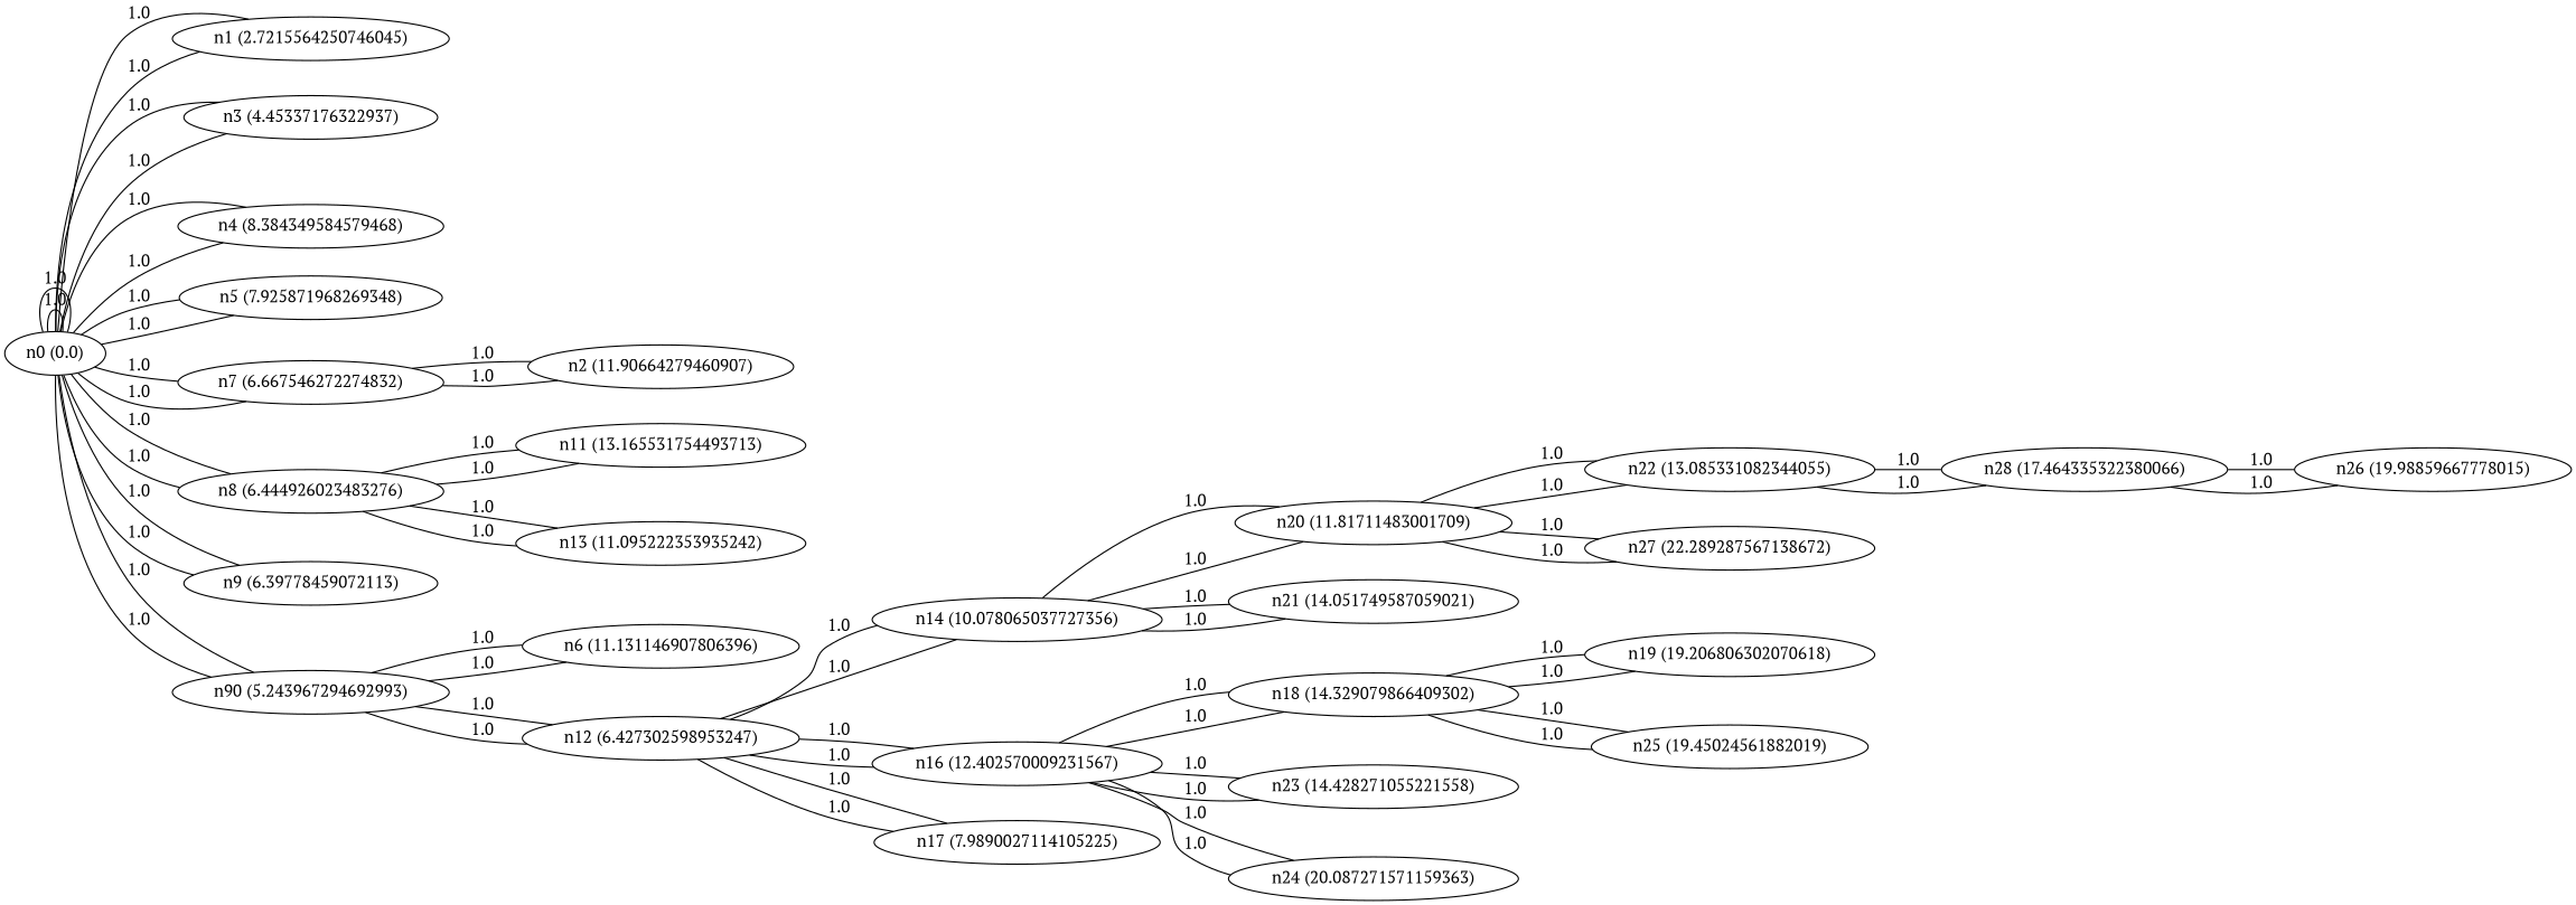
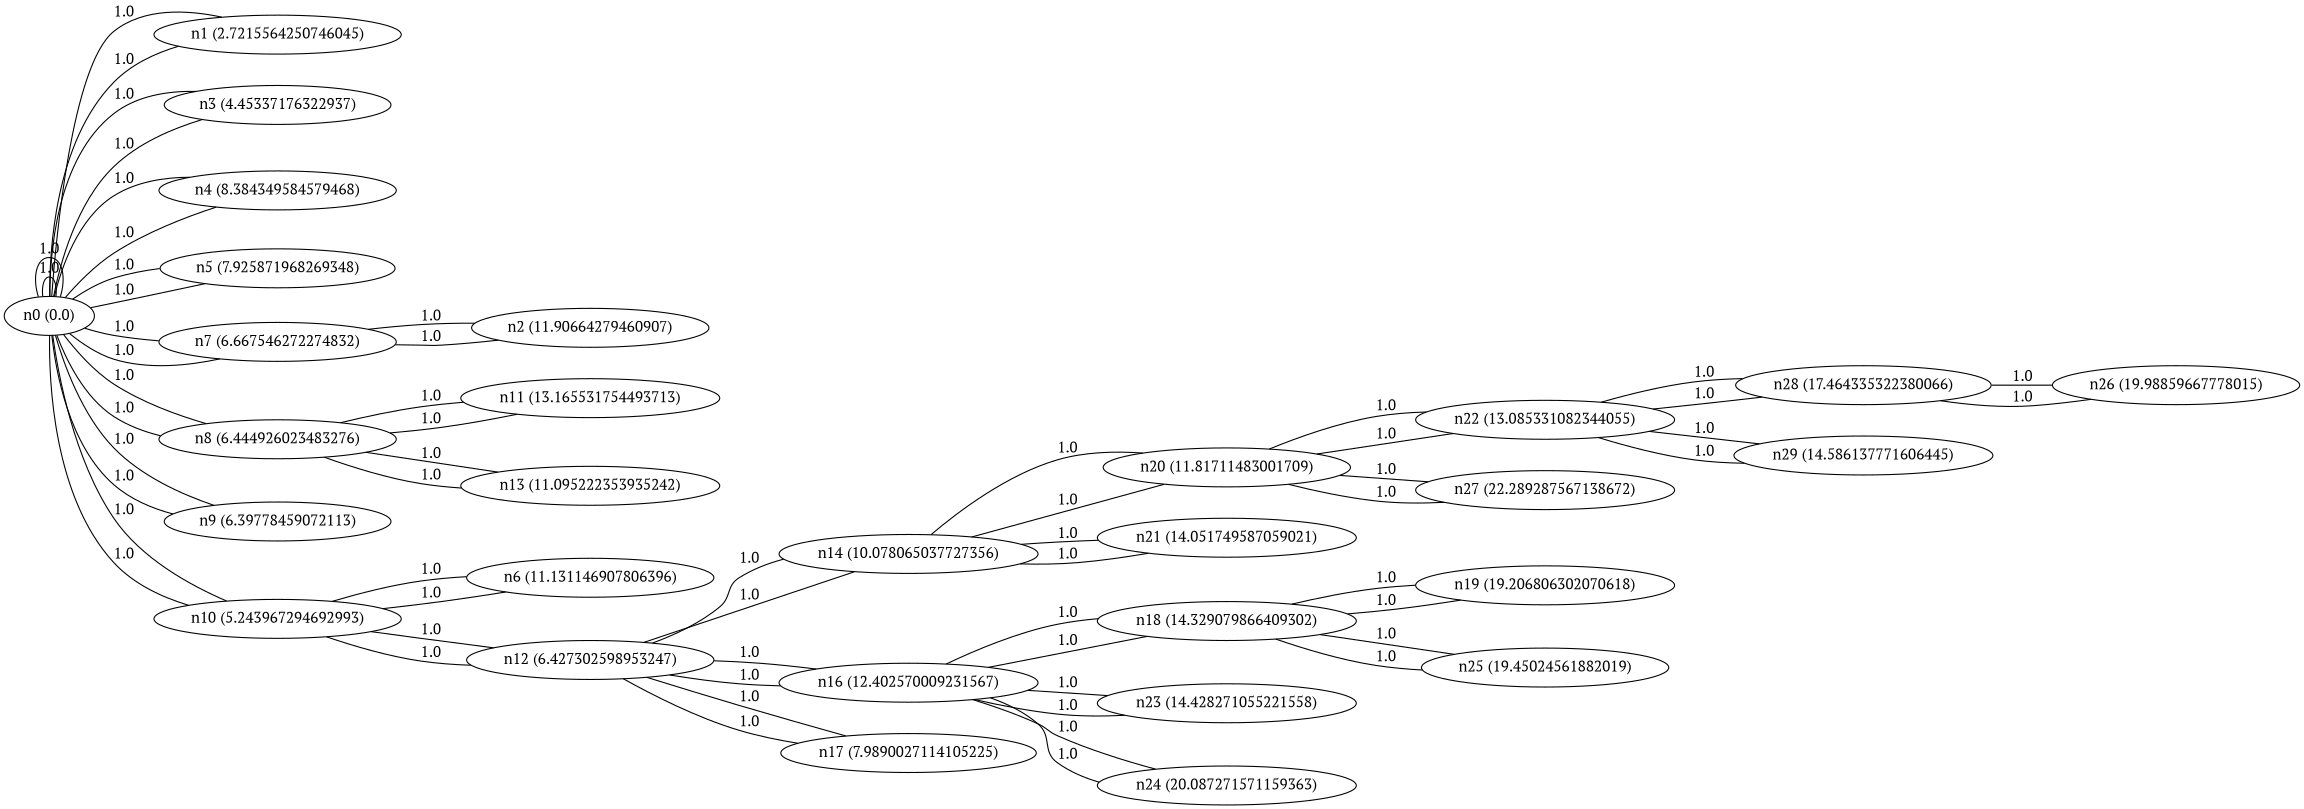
  graph {
    fontname="PT Serif"
    rankdir=LR
    node [fontname="PT Serif"]
    edge [fontname="PT Serif" weight=1.0]
    n1 [label="n0 (0.0)"]
    n2 [label="n1 (2.7215564250746045)"]
    n3 [label="n3 (4.45337176322937)"]
    n4 [label="n4 (8.384349584579468)"]
    n5 [label="n5 (7.925871968269348)"]
    n6 [label="n7 (6.667546272274832)"]
    n7 [label="n8 (6.444926023483276)"]
    n8 [label="n9 (6.39778459072113)"]
-   n9 [label="n90 (5.243967294692993)"]
+   n9 [label="n10 (5.243967294692993)"]
    n10 [label="n2 (11.90664279460907)"]
    n11 [label="n11 (13.165531754493713)"]
    n12 [label="n13 (11.095222353935242)"]
    n13 [label="n6 (11.131146907806396)"]
    n14 [label="n12 (6.427302598953247)"]
    n15 [label="n14 (10.078065037727356)"]
    n16 [label="n16 (12.402570009231567)"]
    n17 [label="n17 (7.9890027114105225)"]
    n18 [label="n20 (11.81711483001709)"]
    n19 [label="n21 (14.051749587059021)"]
    n20 [label="n18 (14.329079866409302)"]
    n21 [label="n23 (14.428271055221558)"]
    n22 [label="n24 (20.087271571159363)"]
    n23 [label="n22 (13.085331082344055)"]
    n24 [label="n27 (22.289287567138672)"]
    n25 [label="n19 (19.206806302070618)"]
    n26 [label="n25 (19.45024561882019)"]
    n27 [label="n28 (17.464335322380066)"]
+   n28 [label="n29 (14.586137771606445)"]
    n29 [label="n26 (19.98859667778015)"]
    n1 -- n1 [label=1.0]
    n1 -- n1 [label=1.0]
    n1 -- n2 [label=1.0]
    n1 -- n3 [label=1.0]
    n1 -- n4 [label=1.0]
    n1 -- n5 [label=1.0]
    n1 -- n6 [label=1.0]
    n1 -- n7 [label=1.0]
    n1 -- n8 [label=1.0]
    n1 -- n9 [label=1.0]
    n2 -- n1 [label=1.0]
    n3 -- n1 [label=1.0]
    n4 -- n1 [label=1.0]
    n5 -- n1 [label=1.0]
    n6 -- n1 [label=1.0]
    n6 -- n10 [label=1.0]
    n7 -- n1 [label=1.0]
    n7 -- n11 [label=1.0]
    n7 -- n12 [label=1.0]
    n8 -- n1 [label=1.0]
    n9 -- n1 [label=1.0]
    n9 -- n13 [label=1.0]
    n9 -- n14 [label=1.0]
    n10 -- n6 [label=1.0]
    n11 -- n7 [label=1.0]
    n12 -- n7 [label=1.0]
    n13 -- n9 [label=1.0]
    n14 -- n9 [label=1.0]
    n14 -- n15 [label=1.0]
    n14 -- n16 [label=1.0]
    n14 -- n17 [label=1.0]
    n15 -- n14 [label=1.0]
    n15 -- n18 [label=1.0]
    n15 -- n19 [label=1.0]
    n16 -- n14 [label=1.0]
    n16 -- n20 [label=1.0]
    n16 -- n21 [label=1.0]
    n16 -- n22 [label=1.0]
    n17 -- n14 [label=1.0]
    n18 -- n15 [label=1.0]
    n18 -- n23 [label=1.0]
    n18 -- n24 [label=1.0]
    n19 -- n15 [label=1.0]
    n20 -- n16 [label=1.0]
    n20 -- n25 [label=1.0]
    n20 -- n26 [label=1.0]
    n21 -- n16 [label=1.0]
    n22 -- n16 [label=1.0]
    n23 -- n18 [label=1.0]
    n23 -- n27 [label=1.0]
+   n23 -- n28 [label=1.0]
    n24 -- n18 [label=1.0]
    n25 -- n20 [label=1.0]
    n26 -- n20 [label=1.0]
    n27 -- n23 [label=1.0]
    n27 -- n29 [label=1.0]
+   n28 -- n23 [label=1.0]
    n29 -- n27 [label=1.0]
  }
